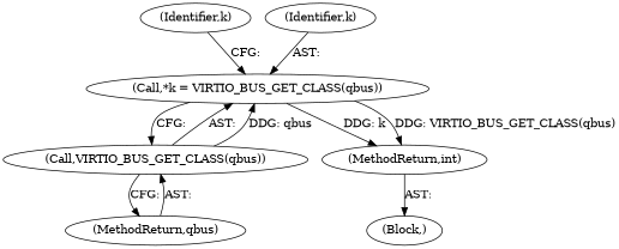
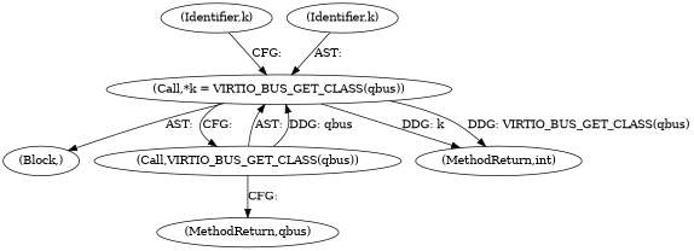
  digraph {
    n1 [label="(Call,*k = VIRTIO_BUS_GET_CLASS(qbus))"]
    n2 [label="(Call,VIRTIO_BUS_GET_CLASS(qbus))"]
    n3 [label="(Block,)"]
    n4 [label="(MethodReturn,int)"]
    n5 [label="(MethodReturn,qbus)"]
    n6 [label="(Identifier,k)"]
    n7 [label="(Identifier,k)"]
    n1 -> n2 [label="CFG: "]
-   n4 -> n3 [label="AST: "]
+   n1 -> n3 [label="AST: "]
    n1 -> n4 [label="DDG: k"]
    n1 -> n4 [label="DDG: VIRTIO_BUS_GET_CLASS(qbus)"]
    n2 -> n1 [label="AST: "]
    n2 -> n1 [label="DDG: qbus"]
    n2 -> n5 [label="CFG: "]
-   n5 -> n2 [label="AST: "]
    n6 -> n1 [label="CFG: "]
    n7 -> n1 [label="AST: "]
  }
